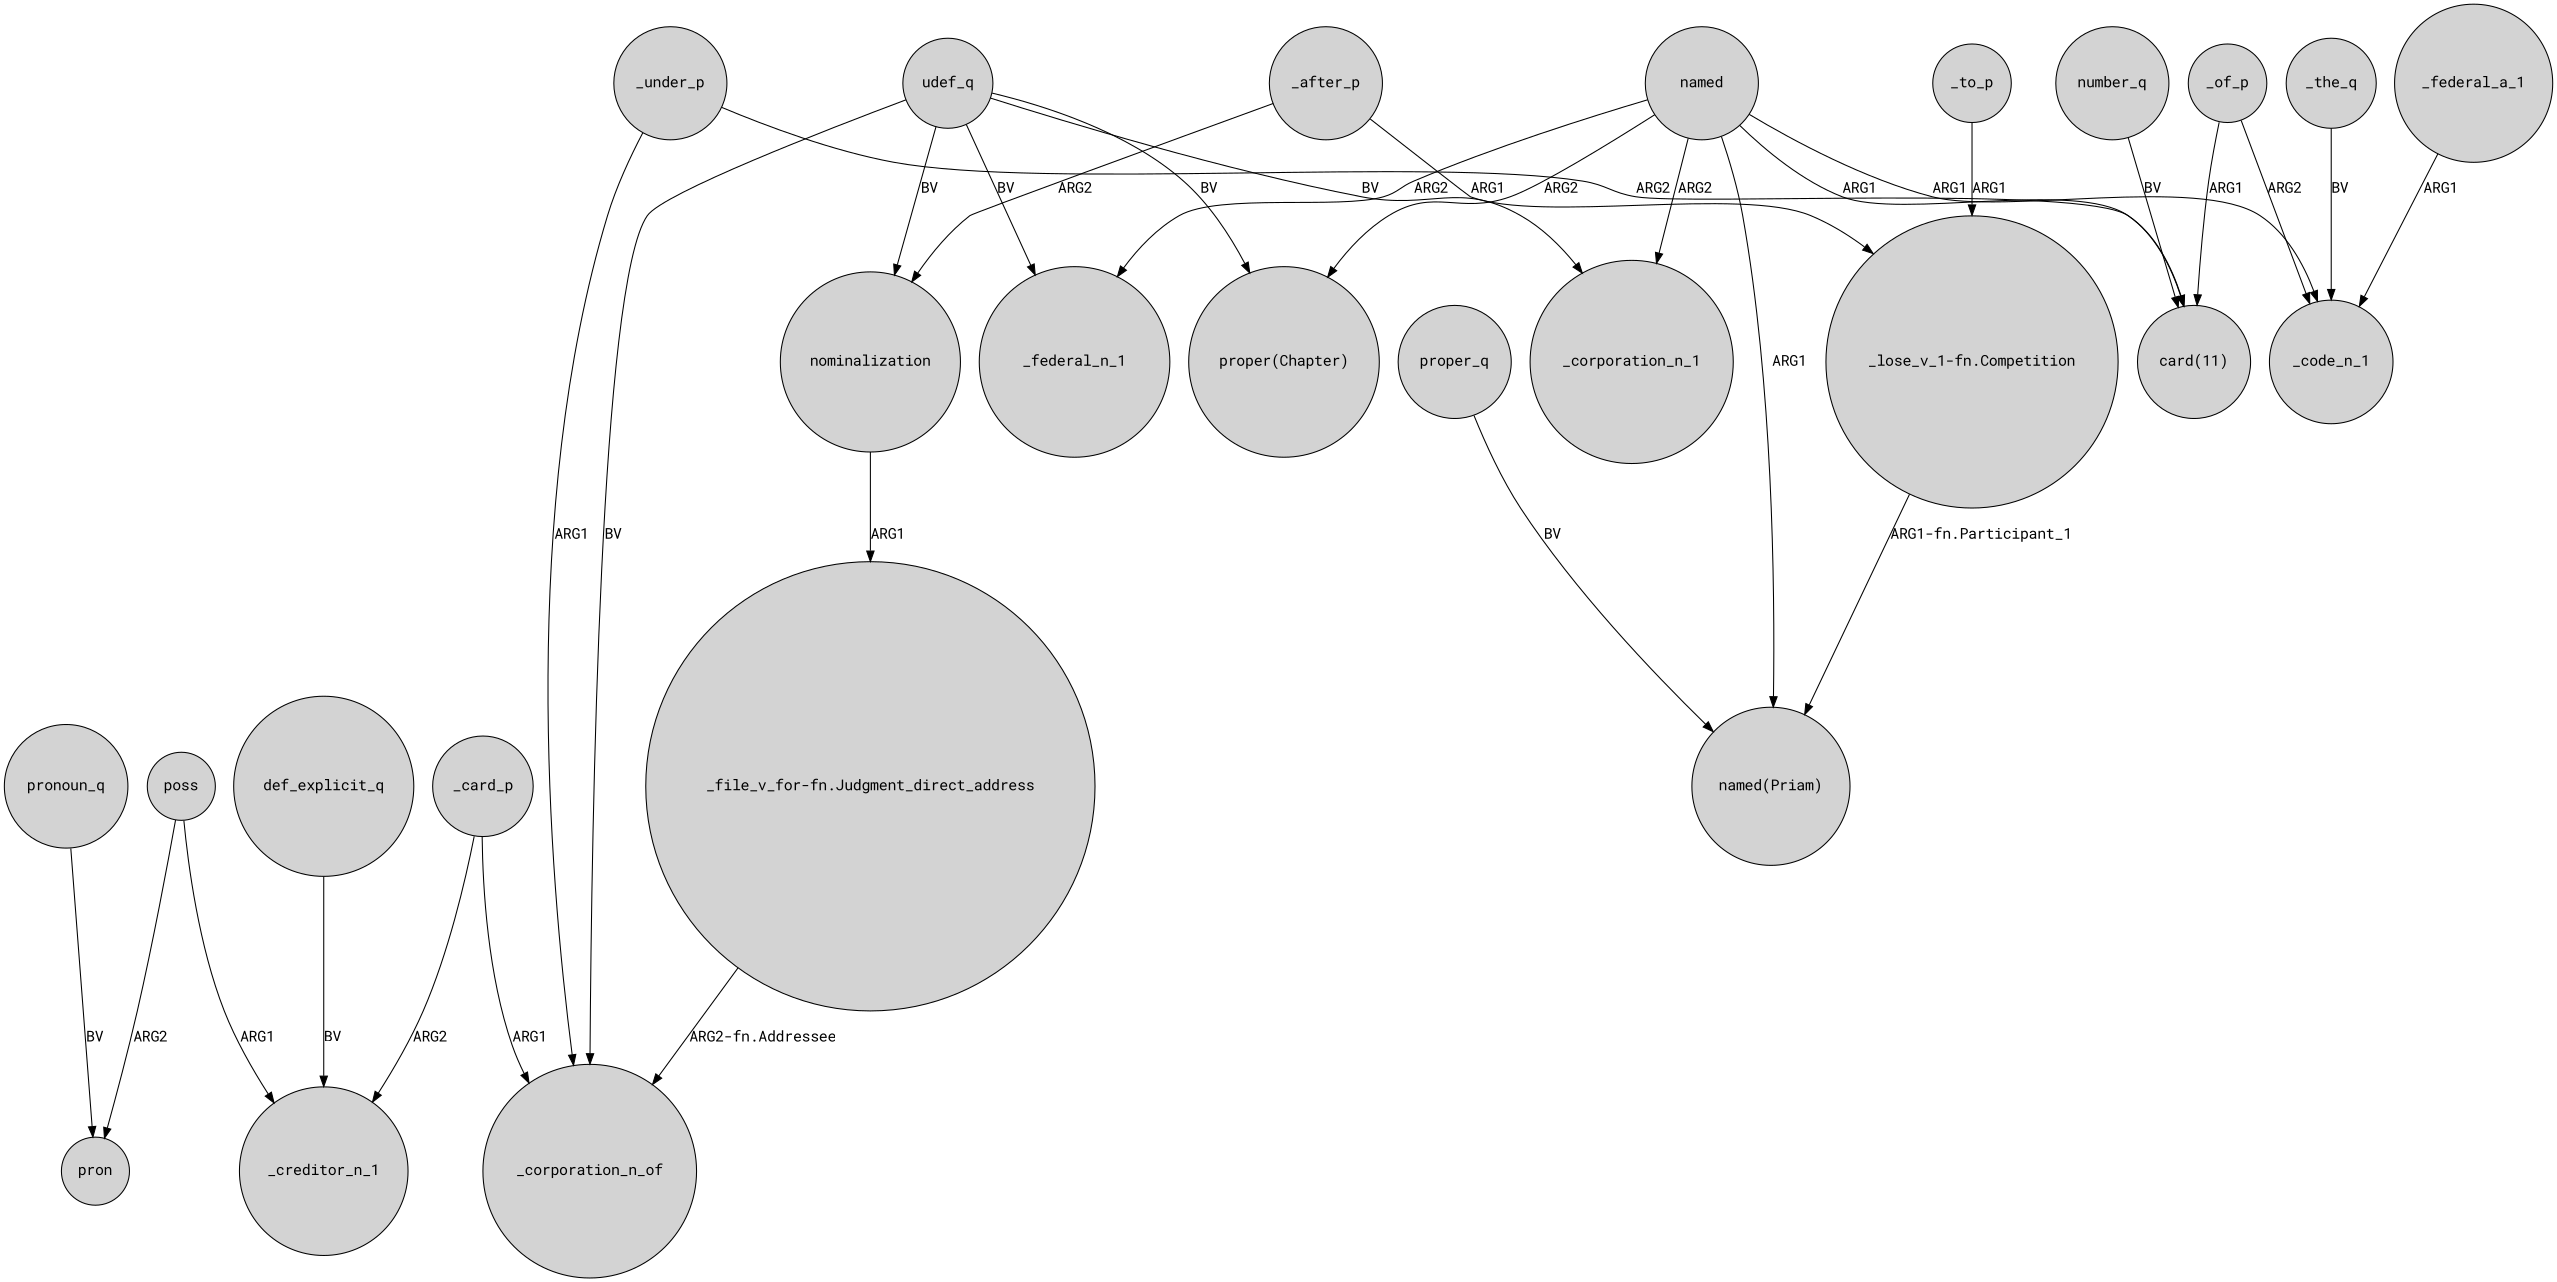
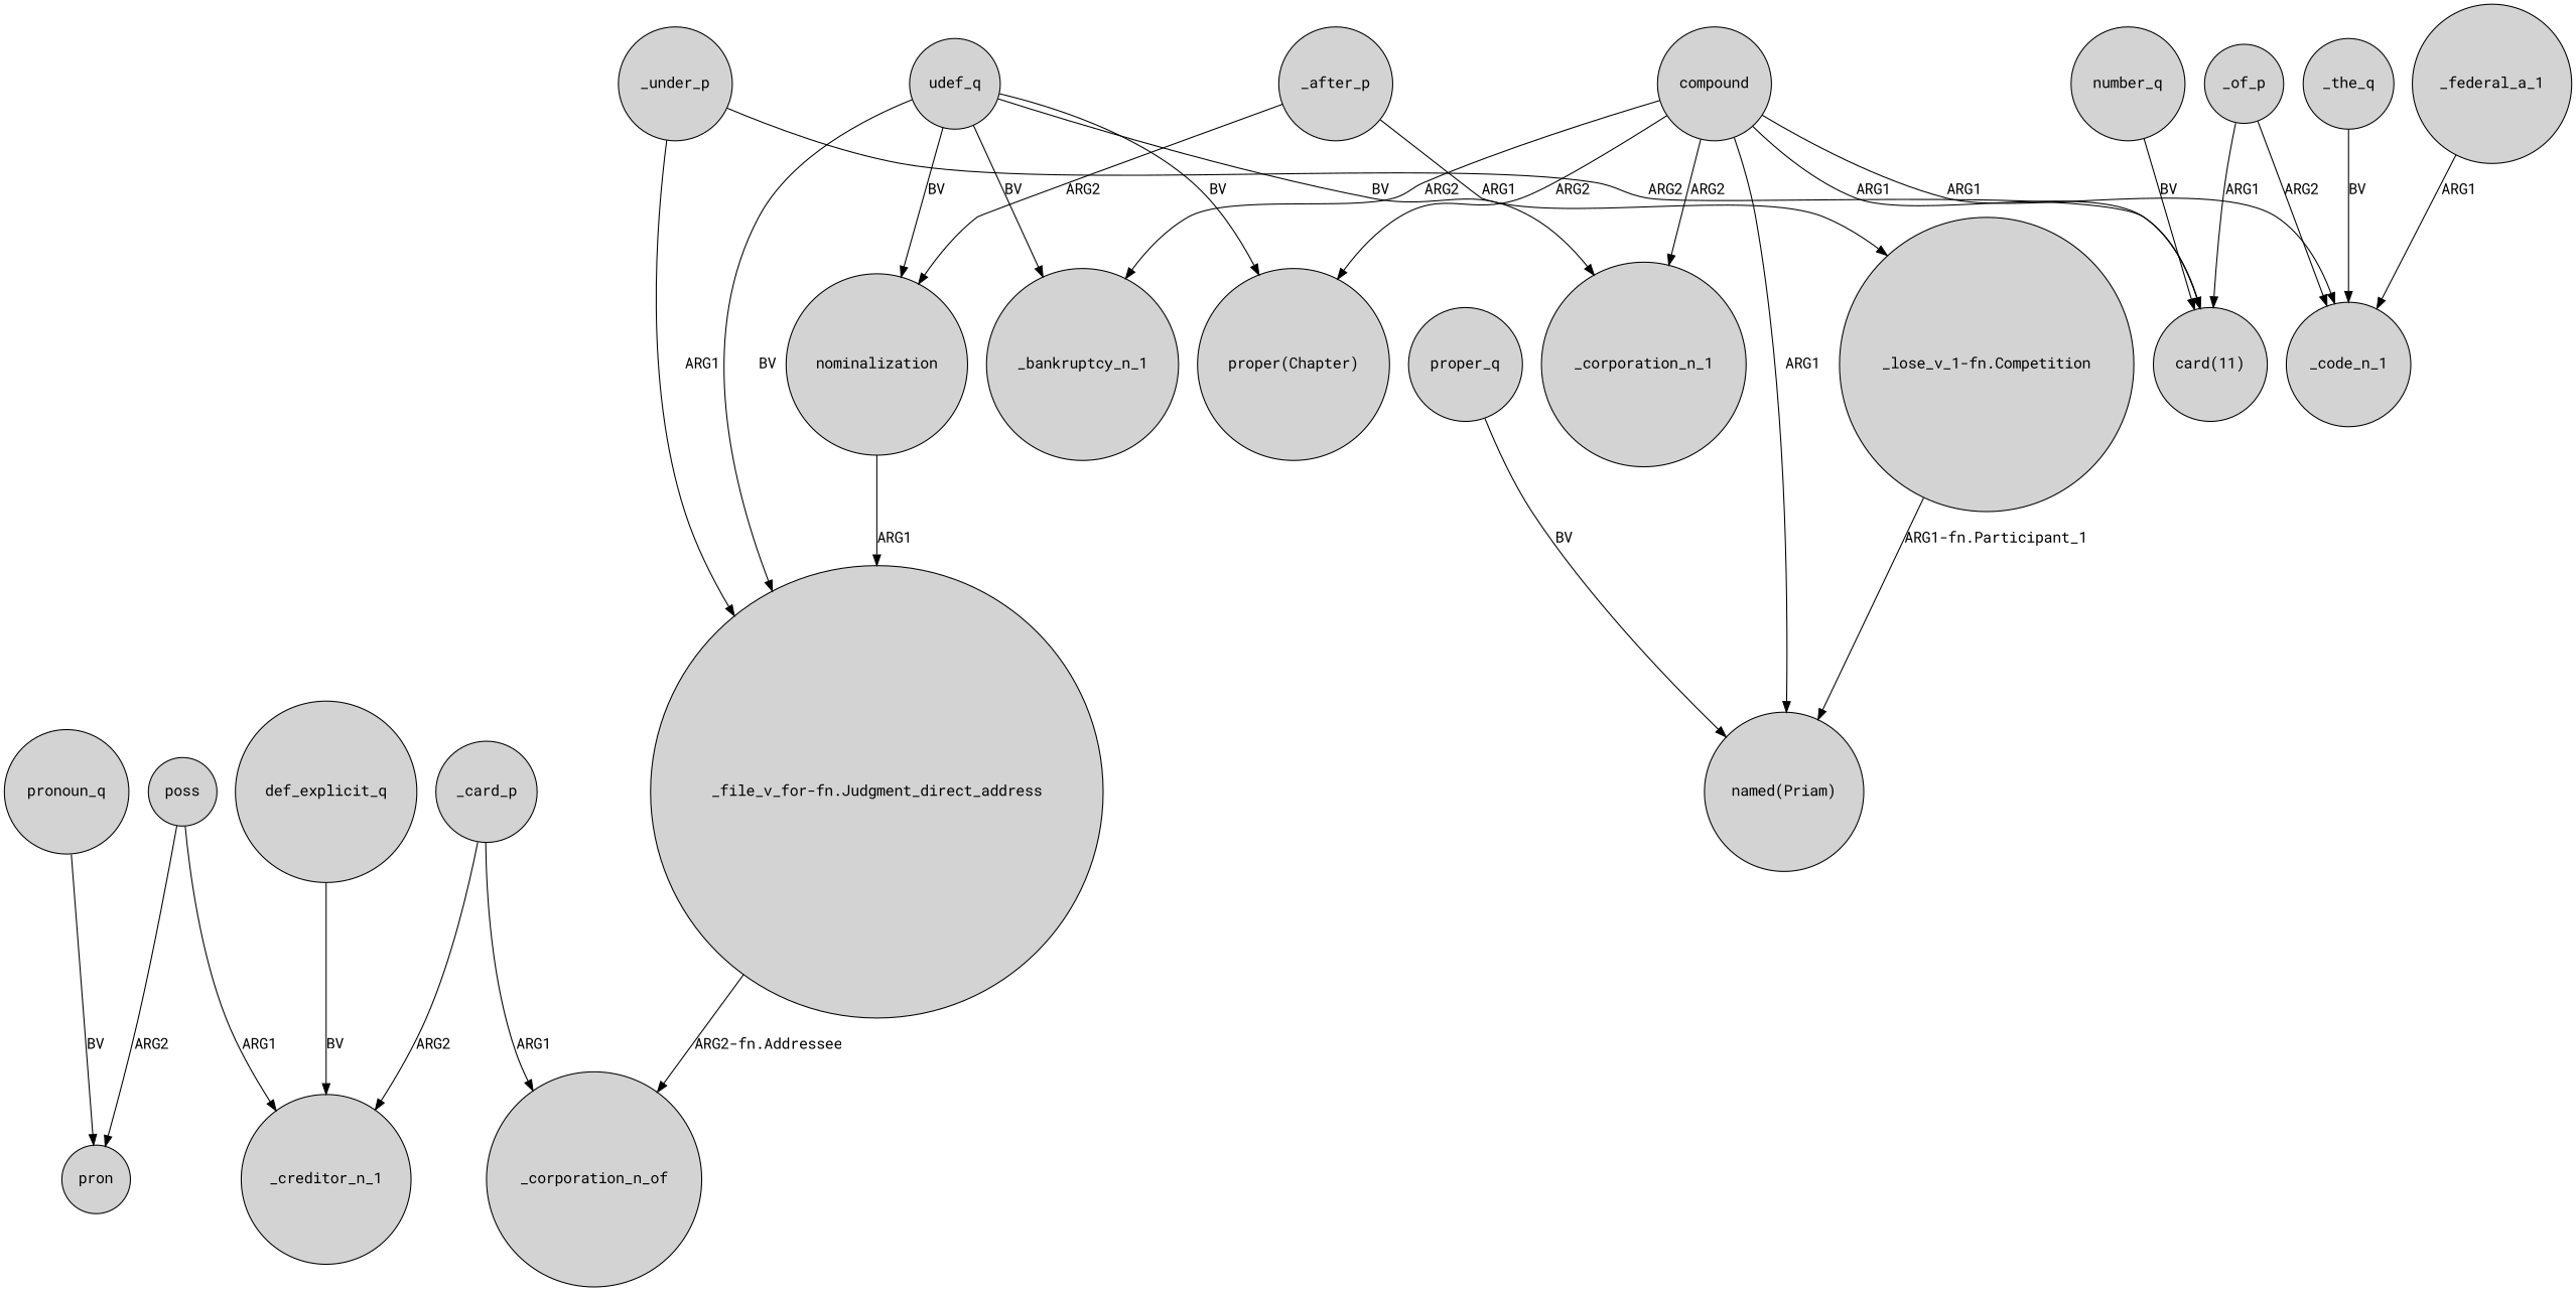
  digraph {
    fontname="Roboto Mono"
    node [fontname="Roboto Mono" shape=circle style=filled]
    edge [fontname="Roboto Mono"]
    def_explicit_q
    _creditor_n_1
    _under_p
    "card(11)"
    n5 [label=_corporation_n_of]
-   compound [label=named]
+   compound
    "named(Priam)"
-   _bankruptcy_n_1 [label=_federal_n_1]
+   _bankruptcy_n_1
    n9 [label="proper(Chapter)"]
    _code_n_1
    _corporation_n_1
    "_lose_v_1-fn.Competition"
    poss
    pron
    n15 [label=_card_p]
-   _to_p
    udef_q
    nominalization
    "_file_v_for-fn.Judgment_direct_address"
    _after_p
    _the_q
    pronoun_q
    _of_p
    proper_q
    _federal_a_1
    number_q
    def_explicit_q -> _creditor_n_1 [label=BV]
    _under_p -> "card(11)" [label=ARG2]
-   _under_p -> n5 [label=ARG1]
+   _under_p -> "_file_v_for-fn.Judgment_direct_address" [label=ARG1]
    compound -> "card(11)" [label=ARG1]
    compound -> "named(Priam)" [label=ARG1]
    compound -> _bankruptcy_n_1 [label=ARG2]
    compound -> n9 [label=ARG2]
    compound -> _code_n_1 [label=ARG1]
    compound -> _corporation_n_1 [label=ARG2]
    "_lose_v_1-fn.Competition" -> "named(Priam)" [label="ARG1-fn.Participant_1"]
    poss -> _creditor_n_1 [label=ARG1]
    poss -> pron [label=ARG2]
    n15 -> _creditor_n_1 [label=ARG2]
    n15 -> n5 [label=ARG1]
-   _to_p -> "_lose_v_1-fn.Competition" [label=ARG1]
-   udef_q -> n5 [label=BV]
+   udef_q -> "_file_v_for-fn.Judgment_direct_address" [label=BV]
    udef_q -> _bankruptcy_n_1 [label=BV]
    udef_q -> n9 [label=BV]
    udef_q -> _corporation_n_1 [label=BV]
    udef_q -> nominalization [label=BV]
    nominalization -> "_file_v_for-fn.Judgment_direct_address" [label=ARG1]
    "_file_v_for-fn.Judgment_direct_address" -> n5 [label="ARG2-fn.Addressee"]
    _after_p -> "_lose_v_1-fn.Competition" [label=ARG1]
    _after_p -> nominalization [label=ARG2]
    _the_q -> _code_n_1 [label=BV]
    pronoun_q -> pron [label=BV]
    _of_p -> "card(11)" [label=ARG1]
    _of_p -> _code_n_1 [label=ARG2]
    proper_q -> "named(Priam)" [label=BV]
    _federal_a_1 -> _code_n_1 [label=ARG1]
    number_q -> "card(11)" [label=BV]
  }
